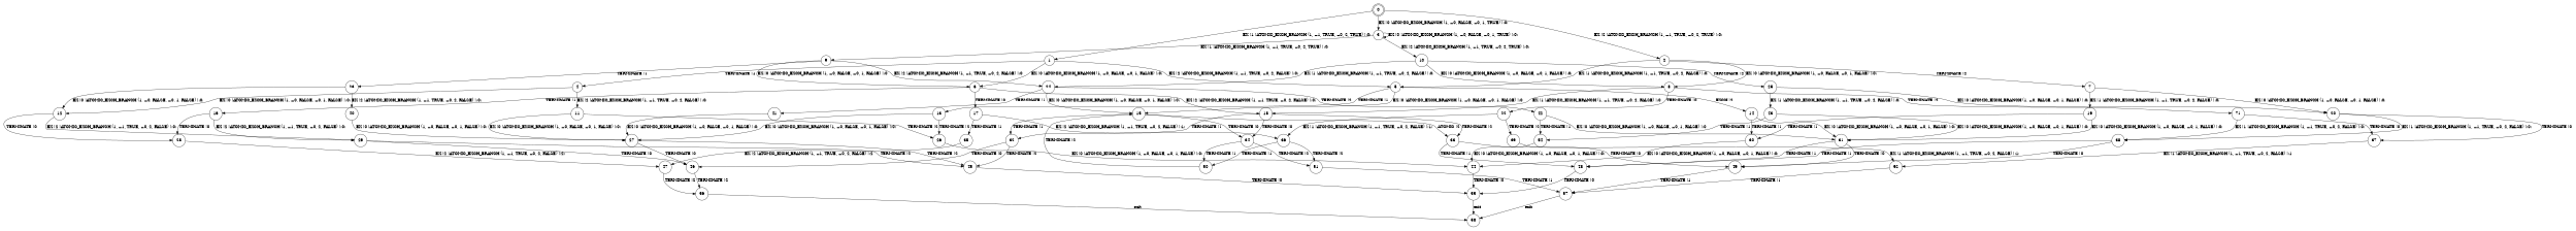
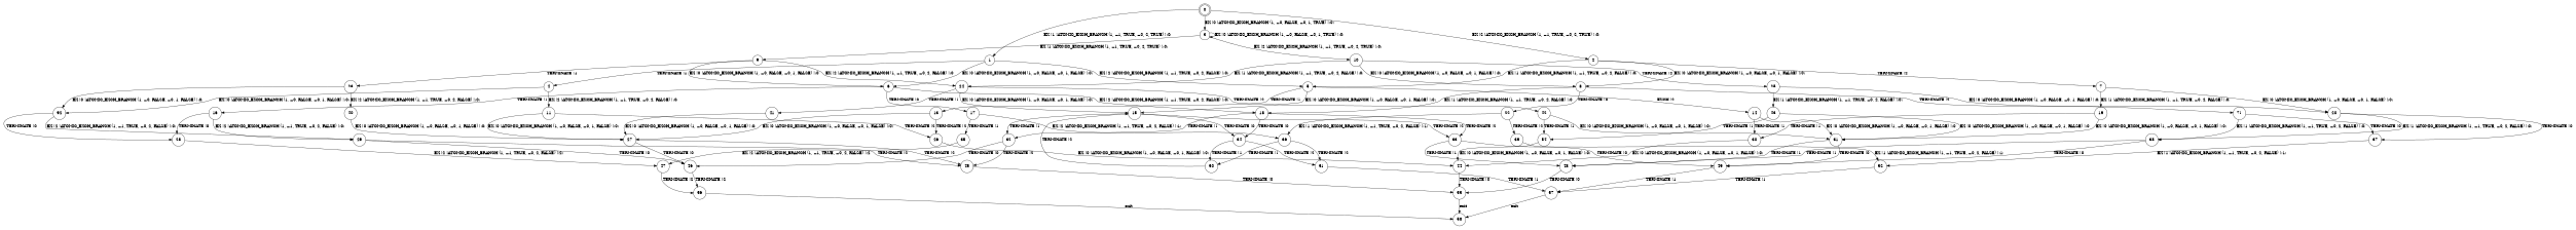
  digraph {
    node [shape=circle]
    0 [peripheries=2]
    1
    2
    3
    4
    5
    6
    7
    8
    9
    10
    11
-   12
+   12 [label=92]
    13
    14
    15
    16
    17
    18
    19
    20
    n22 [label=71]
    22
    23
    24
    25
    26
    27
    28
    29
    30
    31
    32
    33
    34
    35
    36
    37
    38
    39
    40
    41
    42
    43
    44
    45
    46
    47
    48
    49
    50
    51
    52
    54
    55
    56
    57
    58
    0 -> 1 [label="EX !1 !ATOMIC_EXCH_BRANCH (1, +1, TRUE, +0, 2, TRUE) !:0:"]
    0 -> 2 [label="EX !2 !ATOMIC_EXCH_BRANCH (1, +1, TRUE, +0, 2, TRUE) !:0:"]
    0 -> 3 [label="EX !0 !ATOMIC_EXCH_BRANCH (1, +0, FALSE, +0, 1, TRUE) !:0:"]
    1 -> 4 [label="TERMINATE !1"]
    1 -> 5 [label="EX !2 !ATOMIC_EXCH_BRANCH (1, +1, TRUE, +0, 2, FALSE) !:0:"]
    1 -> 6 [label="EX !0 !ATOMIC_EXCH_BRANCH (1, +0, FALSE, +0, 1, FALSE) !:0:"]
    2 -> 5 [label="EX !1 !ATOMIC_EXCH_BRANCH (1, +1, TRUE, +0, 2, FALSE) !:0:"]
    2 -> 7 [label="TERMINATE !2"]
    2 -> 8 [label="EX !0 !ATOMIC_EXCH_BRANCH (1, +0, FALSE, +0, 1, FALSE) !:0:"]
    3 -> 3 [label="EX !0 !ATOMIC_EXCH_BRANCH (1, +0, FALSE, +0, 1, TRUE) !:0:"]
    3 -> 9 [label="EX !1 !ATOMIC_EXCH_BRANCH (1, +1, TRUE, +0, 2, TRUE) !:0:"]
    3 -> 10 [label="EX !2 !ATOMIC_EXCH_BRANCH (1, +1, TRUE, +0, 2, TRUE) !:0:"]
    4 -> 11 [label="EX !2 !ATOMIC_EXCH_BRANCH (1, +1, TRUE, +0, 2, FALSE) !:0:"]
    4 -> 12 [label="EX !0 !ATOMIC_EXCH_BRANCH (1, +0, FALSE, +0, 1, FALSE) !:0:"]
    5 -> 13 [label="TERMINATE !1"]
    5 -> 14 [label="EXCH !2"]
    5 -> 15 [label="EX !0 !ATOMIC_EXCH_BRANCH (1, +0, FALSE, +0, 1, FALSE) !:0:"]
    6 -> 16 [label="TERMINATE !1"]
    6 -> 17 [label="TERMINATE !0"]
    6 -> 18 [label="EX !2 !ATOMIC_EXCH_BRANCH (1, +1, TRUE, +0, 2, FALSE) !:0:"]
    7 -> 19 [label="EX !1 !ATOMIC_EXCH_BRANCH (1, +1, TRUE, +0, 2, FALSE) !:0:"]
    7 -> 20 [label="EX !0 !ATOMIC_EXCH_BRANCH (1, +0, FALSE, +0, 1, FALSE) !:0:"]
    8 -> 18 [label="EX !1 !ATOMIC_EXCH_BRANCH (1, +1, TRUE, +0, 2, FALSE) !:0:"]
    8 -> n22 [label="TERMINATE !2"]
    8 -> 22 [label="TERMINATE !0"]
    9 -> 6 [label="EX !0 !ATOMIC_EXCH_BRANCH (1, +0, FALSE, +0, 1, FALSE) !:0:"]
    9 -> 23 [label="TERMINATE !1"]
    9 -> 24 [label="EX !2 !ATOMIC_EXCH_BRANCH (1, +1, TRUE, +0, 2, FALSE) !:0:"]
    10 -> 8 [label="EX !0 !ATOMIC_EXCH_BRANCH (1, +0, FALSE, +0, 1, FALSE) !:0:"]
    10 -> 24 [label="EX !1 !ATOMIC_EXCH_BRANCH (1, +1, TRUE, +0, 2, FALSE) !:0:"]
    10 -> 25 [label="TERMINATE !2"]
    11 -> 26 [label="TERMINATE !2"]
    11 -> 27 [label="EX !0 !ATOMIC_EXCH_BRANCH (1, +0, FALSE, +0, 1, FALSE) !:0:"]
    12 -> 28 [label="TERMINATE !0"]
    12 -> 29 [label="EX !2 !ATOMIC_EXCH_BRANCH (1, +1, TRUE, +0, 2, FALSE) !:0:"]
    13 -> 26 [label="TERMINATE !2"]
    13 -> 27 [label="EX !0 !ATOMIC_EXCH_BRANCH (1, +0, FALSE, +0, 1, FALSE) !:0:"]
    14 -> 30 [label="TERMINATE !1"]
    14 -> 31 [label="EX !0 !ATOMIC_EXCH_BRANCH (1, +0, FALSE, +0, 1, FALSE) !:0:"]
    15 -> 32 [label="TERMINATE !1"]
-   15 -> 33 [label="ATOMIC !2"]
+   15 -> 33 [label="TERMINATE !2"]
    15 -> 34 [label="TERMINATE !0"]
    16 -> 28 [label="TERMINATE !0"]
    16 -> 29 [label="EX !2 !ATOMIC_EXCH_BRANCH (1, +1, TRUE, +0, 2, FALSE) !:0:"]
    17 -> 35 [label="TERMINATE !1"]
    17 -> 36 [label="EX !2 !ATOMIC_EXCH_BRANCH (1, +1, TRUE, +0, 2, FALSE) !:1:"]
    18 -> 32 [label="TERMINATE !1"]
    18 -> 33 [label="TERMINATE !2"]
    18 -> 34 [label="TERMINATE !0"]
    19 -> 30 [label="TERMINATE !1"]
    19 -> 31 [label="EX !0 !ATOMIC_EXCH_BRANCH (1, +0, FALSE, +0, 1, FALSE) !:0:"]
    20 -> 37 [label="TERMINATE !0"]
    20 -> 38 [label="EX !1 !ATOMIC_EXCH_BRANCH (1, +1, TRUE, +0, 2, FALSE) !:0:"]
    n22 -> 37 [label="TERMINATE !0"]
    n22 -> 38 [label="EX !1 !ATOMIC_EXCH_BRANCH (1, +1, TRUE, +0, 2, FALSE) !:0:"]
    22 -> 36 [label="EX !1 !ATOMIC_EXCH_BRANCH (1, +1, TRUE, +0, 2, FALSE) !:1:"]
    22 -> 39 [label="TERMINATE !2"]
    23 -> 12 [label="EX !0 !ATOMIC_EXCH_BRANCH (1, +0, FALSE, +0, 1, FALSE) !:0:"]
    23 -> 40 [label="EX !2 !ATOMIC_EXCH_BRANCH (1, +1, TRUE, +0, 2, FALSE) !:0:"]
    24 -> 15 [label="EX !0 !ATOMIC_EXCH_BRANCH (1, +0, FALSE, +0, 1, FALSE) !:0:"]
    24 -> 41 [label="TERMINATE !1"]
    24 -> 42 [label="TERMINATE !2"]
    25 -> 20 [label="EX !0 !ATOMIC_EXCH_BRANCH (1, +0, FALSE, +0, 1, FALSE) !:0:"]
    25 -> 43 [label="EX !1 !ATOMIC_EXCH_BRANCH (1, +1, TRUE, +0, 2, FALSE) !:0:"]
    26 -> 44 [label="EX !0 !ATOMIC_EXCH_BRANCH (1, +0, FALSE, +0, 1, FALSE) !:0:"]
    27 -> 45 [label="TERMINATE !2"]
    27 -> 46 [label="TERMINATE !0"]
    28 -> 47 [label="EX !2 !ATOMIC_EXCH_BRANCH (1, +1, TRUE, +0, 2, FALSE) !:2:"]
    29 -> 45 [label="TERMINATE !2"]
    29 -> 46 [label="TERMINATE !0"]
    30 -> 44 [label="EX !0 !ATOMIC_EXCH_BRANCH (1, +0, FALSE, +0, 1, FALSE) !:0:"]
    31 -> 48 [label="TERMINATE !1"]
    31 -> 49 [label="TERMINATE !0"]
    32 -> 45 [label="TERMINATE !2"]
    32 -> 46 [label="TERMINATE !0"]
    33 -> 48 [label="TERMINATE !1"]
    33 -> 49 [label="TERMINATE !0"]
    34 -> 50 [label="TERMINATE !1"]
    34 -> 51 [label="TERMINATE !2"]
    35 -> 47 [label="EX !2 !ATOMIC_EXCH_BRANCH (1, +1, TRUE, +0, 2, FALSE) !:2:"]
    36 -> 50 [label="TERMINATE !1"]
    36 -> 51 [label="TERMINATE !2"]
    37 -> 52 [label="EX !1 !ATOMIC_EXCH_BRANCH (1, +1, TRUE, +0, 2, FALSE) !:1:"]
    38 -> 48 [label="TERMINATE !1"]
    38 -> 49 [label="TERMINATE !0"]
    39 -> 52 [label="EX !1 !ATOMIC_EXCH_BRANCH (1, +1, TRUE, +0, 2, FALSE) !:1:"]
    40 -> 27 [label="EX !0 !ATOMIC_EXCH_BRANCH (1, +0, FALSE, +0, 1, FALSE) !:0:"]
    41 -> 27 [label="EX !0 !ATOMIC_EXCH_BRANCH (1, +0, FALSE, +0, 1, FALSE) !:0:"]
    42 -> 31 [label="EX !0 !ATOMIC_EXCH_BRANCH (1, +0, FALSE, +0, 1, FALSE) !:0:"]
    42 -> 54 [label="TERMINATE !1"]
    43 -> 31 [label="EX !0 !ATOMIC_EXCH_BRANCH (1, +0, FALSE, +0, 1, FALSE) !:0:"]
    43 -> 54 [label="TERMINATE !1"]
    44 -> 55 [label="TERMINATE !0"]
    45 -> 55 [label="TERMINATE !0"]
    46 -> 56 [label="TERMINATE !2"]
    47 -> 56 [label="TERMINATE !2"]
    48 -> 55 [label="TERMINATE !0"]
    49 -> 57 [label="TERMINATE !1"]
    50 -> 15 [label="TERMINATE !2"]
    51 -> 57 [label="TERMINATE !1"]
    52 -> 57 [label="TERMINATE !1"]
    54 -> 44 [label="EX !0 !ATOMIC_EXCH_BRANCH (1, +0, FALSE, +0, 1, FALSE) !:0:"]
    55 -> 58 [label=exit]
    56 -> 58 [label=exit]
    57 -> 58 [label=exit]
  }
